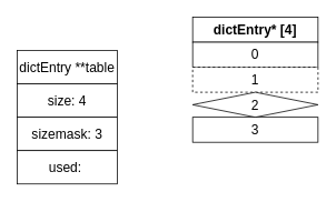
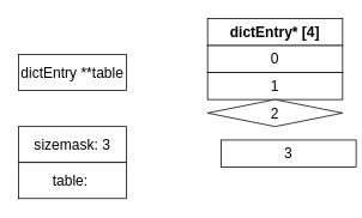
  <mxCell id="0" />
  <mxCell id="1" parent="0" />
  <mxCell id="2" value="dictEntry **table" style="rounded=0;whiteSpace=wrap;html=1;fontSize=16;fontStyle=0" vertex="1" parent="1"><mxGeometry x="20" y="60" width="120" height="40" as="geometry" /></mxCell>
- <mxCell id="3" value="size: 4" style="rounded=0;whiteSpace=wrap;html=1;fontSize=16;fontStyle=0" vertex="1" parent="1"><mxGeometry x="20" y="100" width="120" height="40" as="geometry" /></mxCell>
  <mxCell id="4" value="sizemask: 3" style="rounded=0;whiteSpace=wrap;html=1;fontSize=16;fontStyle=0" vertex="1" parent="1"><mxGeometry x="20" y="140" width="120" height="40" as="geometry" /></mxCell>
- <mxCell id="5" value="used:&amp;nbsp;" style="rounded=0;whiteSpace=wrap;html=1;fontSize=16;fontStyle=0" vertex="1" parent="1"><mxGeometry x="20" y="180" width="120" height="40" as="geometry" /></mxCell>
+ <mxCell id="5" value="table:&amp;nbsp;" style="rounded=0;whiteSpace=wrap;html=1;fontSize=16;fontStyle=0" vertex="1" parent="1"><mxGeometry x="20" y="180" width="120" height="40" as="geometry" /></mxCell>
  <mxCell id="6" value="dictEntry* [4]" style="rounded=0;whiteSpace=wrap;html=1;fontSize=16;fontStyle=1" vertex="1" parent="1"><mxGeometry x="230" y="20" width="150" height="30" as="geometry" /></mxCell>
  <mxCell id="7" value="0" style="rounded=0;whiteSpace=wrap;html=1;fontSize=16;fontStyle=0" vertex="1" parent="1"><mxGeometry x="230" y="50" width="150" height="30" as="geometry" /></mxCell>
- <mxCell id="8" value="1" style="rounded=0;whiteSpace=wrap;html=1;fontSize=16;fontStyle=0;dashed=1;" vertex="1" parent="1"><mxGeometry x="230" y="80" width="150" height="30" as="geometry" /></mxCell>
+ <mxCell id="8" value="1" style="rounded=0;whiteSpace=wrap;html=1;fontSize=16;fontStyle=0" vertex="1" parent="1"><mxGeometry x="230" y="80" width="150" height="30" as="geometry" /></mxCell>
  <mxCell id="9" value="2" style="rhombus;whiteSpace=wrap;html=1;fontSize=16;fontStyle=0;" vertex="1" parent="1"><mxGeometry x="230" y="110" width="150" height="30" as="geometry" /></mxCell>
- <mxCell id="10" value="3" style="rounded=0;whiteSpace=wrap;html=1;fontSize=16;fontStyle=0" vertex="1" parent="1"><mxGeometry x="230" y="140" width="150" height="30" as="geometry" /></mxCell>
+ <mxCell id="10" value="3" style="rounded=0;whiteSpace=wrap;html=1;fontSize=16;fontStyle=0" vertex="1" parent="1"><mxGeometry x="245" y="155" width="150" height="30" as="geometry" /></mxCell>
